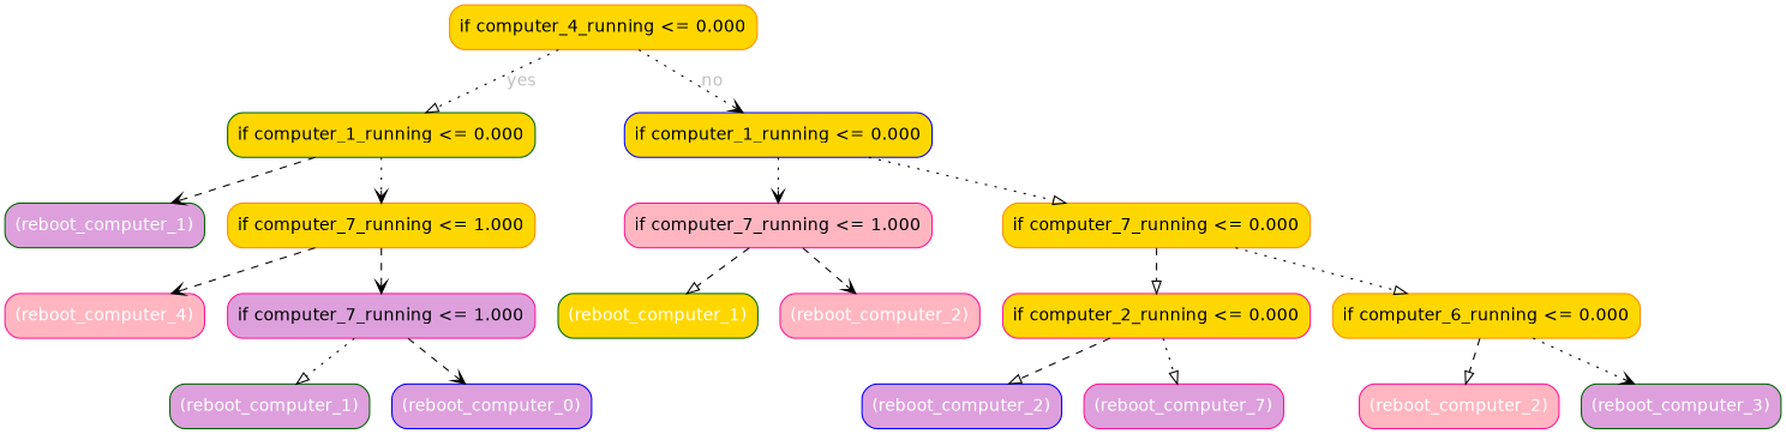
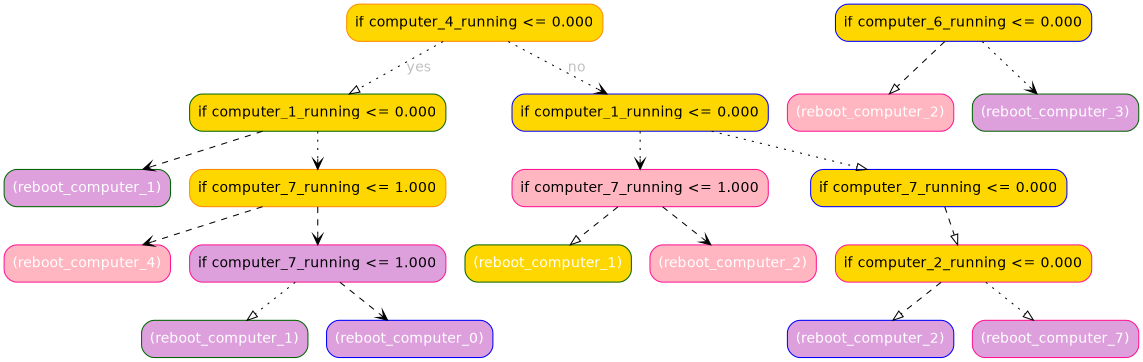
  digraph {
    node [color=deeppink fillcolor=gold fontname=helvetica shape=box style="filled, rounded" fontcolor=white]
    edge [arrowhead=onormal fontcolor=gray fontname=helvetica style=dotted]
    n1 [color=darkorange height=0.5 label="if computer_4_running <= 0.000" width=3.4444 fontcolor=""]
    n2 [color=darkgreen height=0.5 label="if computer_1_running <= 0.000" width=3.4444 fontcolor=""]
    n3 [color=blue height=0.5 label="if computer_1_running <= 0.000" width=3.4444 fontcolor=""]
    n4 [color=darkgreen fillcolor=plum height=0.5 label="(reboot_computer_1)" width=2.2361]
    n5 [color=darkorange height=0.5 label="if computer_7_running <= 1.000" width=3.4444 fontcolor=""]
    n6 [fillcolor=lightpink height=0.5 label="if computer_7_running <= 1.000" width=3.4444 fontcolor=""]
-   n7 [color=darkorange height=0.5 label="if computer_7_running <= 0.000" width=3.4444 fontcolor=""]
+   n7 [color=blue height=0.5 label="if computer_7_running <= 0.000" width=3.4444 fontcolor=""]
    n8 [fillcolor=lightpink height=0.5 label="(reboot_computer_4)" width=2.2361]
    n9 [fillcolor=plum height=0.5 label="if computer_7_running <= 1.000" width=3.4444 fontcolor=""]
    n10 [color=darkgreen height=0.5 label="(reboot_computer_1)" width=2.2361]
    n11 [fillcolor=lightpink height=0.5 label="(reboot_computer_2)" width=2.2361]
    n12 [height=0.5 label="if computer_2_running <= 0.000" width=3.4444 fontcolor=""]
-   n13 [color=darkorange height=0.5 label="if computer_6_running <= 0.000" width=3.4444 fontcolor=""]
+   n13 [color=blue height=0.5 label="if computer_6_running <= 0.000" width=3.4444 fontcolor=""]
    n14 [color=darkgreen fillcolor=plum height=0.5 label="(reboot_computer_1)" width=2.2361]
    n15 [color=blue fillcolor=plum height=0.5 label="(reboot_computer_0)" width=2.2361]
    n16 [color=blue fillcolor=plum height=0.5 label="(reboot_computer_2)" width=2.2361]
    n17 [fillcolor=plum height=0.5 label="(reboot_computer_7)" width=2.2361]
    n18 [fillcolor=lightpink height=0.5 label="(reboot_computer_2)" width=2.2361]
    n19 [color=darkgreen fillcolor=plum height=0.5 label="(reboot_computer_3)" width=2.2361]
    n1 -> n2 [label=yes]
    n1 -> n3 [arrowhead=vee label=no]
    n2 -> n4 [arrowhead=vee style=dashed]
    n2 -> n5 [arrowhead=vee]
    n3 -> n6 [arrowhead=vee]
    n3 -> n7
    n5 -> n8 [arrowhead=vee style=dashed]
    n5 -> n9 [arrowhead=vee style=dashed]
    n6 -> n10 [style=dashed]
    n6 -> n11 [arrowhead=vee style=dashed]
    n7 -> n12 [style=dashed]
-   n7 -> n13
    n9 -> n14
    n9 -> n15 [arrowhead=vee style=dashed]
    n12 -> n16 [style=dashed]
    n12 -> n17
    n13 -> n18 [style=dashed]
    n13 -> n19 [arrowhead=vee]
  }
